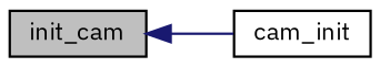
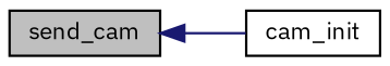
  digraph {
    rankdir=LR
    fontname="IBM Plex Sans"
    node [color=black fontname="IBM Plex Sans" fontsize=10 shape=record style=filled]
-   n1 [fillcolor=grey75 fontcolor=black height=0.2 label=init_cam width=0.4]
+   n1 [fillcolor=grey75 fontcolor=black height=0.2 label=send_cam width=0.4]
    n2 [fillcolor=white height=0.2 label=cam_init width=0.4]
    n1 -> n2 [color=midnightblue dir=back fontname="IBM Plex Sans" fontsize=10 labelfontname=FreeSans labelfontsize=10 style=solid]
  }
